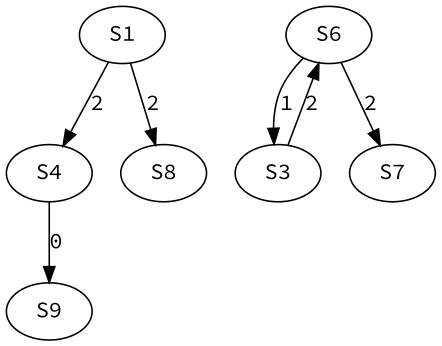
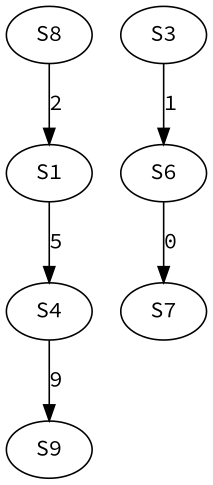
  strict digraph {
    fontname="Source Code Pro"
    node [fontname="Source Code Pro"]
    edge [fontname="Source Code Pro"]
    n1 [label=S9]
    S4
    S6
    S3
    S7
    S1
    n7 [label=S8]
-   S4 -> n1 [label=0]
-   S6 -> S3 [label=1]
-   S6 -> S7 [label=2]
-   S3 -> S6 [label=2]
-   S1 -> S4 [label=2]
-   S1 -> n7 [label=2]
+   S4 -> n1 [label=9]
+   S6 -> S7 [label=0]
+   S3 -> S6 [label=1]
+   S1 -> S4 [label=5]
+   n7 -> S1 [label=2]
  }
